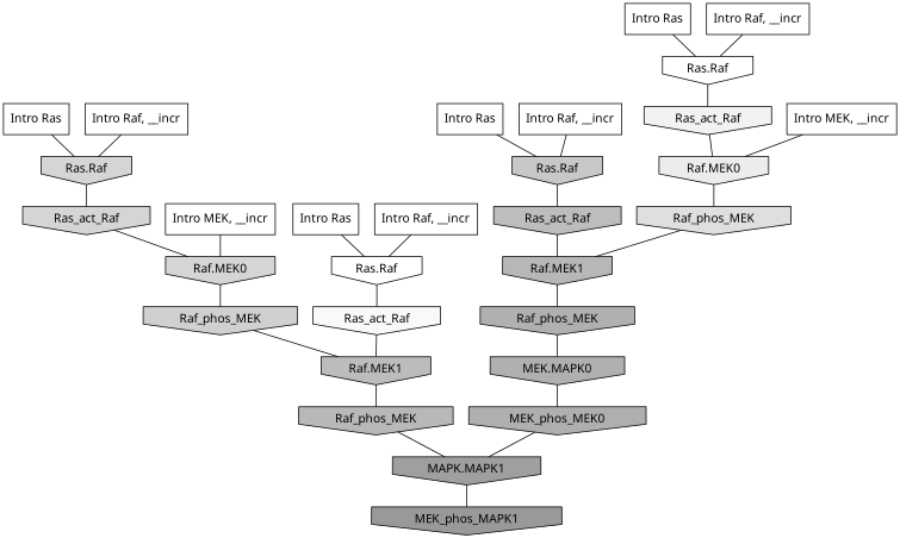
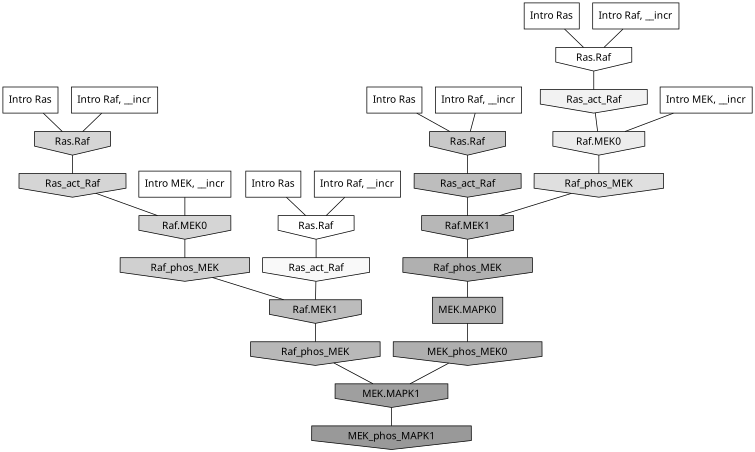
  digraph {
    rankdir=TB
    ranksep=0.30
    node [fillcolor="0.000 0.000 1.000" fontname="CMU Serif" shape=invhouse style=filled]
    edge [color="0.000 0.000 0.000" dir=none fontname="CMU Serif"]
    n1 [label="Intro Ras" shape=rectangle]
    n2 [fillcolor="0.000 0.000 0.833" label="Ras.Raf"]
    n3 [fillcolor="0.000 0.000 0.833" label=Ras_act_Raf]
    n4 [label="Intro Ras" shape=rectangle]
    n5 [fillcolor="0.000 0.000 0.784" label="Ras.Raf"]
    n6 [fillcolor="0.000 0.000 0.739" label=Ras_act_Raf]
    n7 [label="Intro Ras" shape=rectangle]
    n8 [label="Ras.Raf"]
    n9 [fillcolor="0.000 0.000 0.948" label=Ras_act_Raf]
    n10 [label="Intro Ras" shape=rectangle]
    n11 [label="Ras.Raf"]
    n12 [fillcolor="0.000 0.000 0.975" label=Ras_act_Raf]
    n13 [label="Intro Raf, __incr" shape=rectangle]
    n14 [label="Intro Raf, __incr" shape=rectangle]
    n15 [label="Intro Raf, __incr" shape=rectangle]
    n16 [label="Intro Raf, __incr" shape=rectangle]
    n17 [label="Intro MEK, __incr" shape=rectangle]
    n18 [fillcolor="0.000 0.000 0.925" label="Raf.MEK0"]
    n19 [fillcolor="0.000 0.000 0.873" label=Raf_phos_MEK]
    n20 [label="Intro MEK, __incr" shape=rectangle]
    n21 [fillcolor="0.000 0.000 0.833" label="Raf.MEK0"]
    n22 [fillcolor="0.000 0.000 0.816" label=Raf_phos_MEK]
-   n23 [fillcolor="0.000 0.000 0.689" label="MEK.MAPK0"]
+   n23 [fillcolor="0.000 0.000 0.689" label="MEK.MAPK0" shape=box]
    n24 [fillcolor="0.000 0.000 0.687" label=MEK_phos_MEK0]
    n25 [fillcolor="0.000 0.000 0.735" label="Raf.MEK1"]
    n26 [fillcolor="0.000 0.000 0.720" label=Raf_phos_MEK]
    n27 [fillcolor="0.000 0.000 0.717" label="Raf.MEK1"]
    n28 [fillcolor="0.000 0.000 0.689" label=Raf_phos_MEK]
-   n29 [fillcolor="0.000 0.000 0.625" label="MAPK.MAPK1"]
+   n29 [fillcolor="0.000 0.000 0.625" label="MEK.MAPK1"]
    n30 [fillcolor="0.000 0.000 0.600" label=MEK_phos_MAPK1]
    n1 -> n2
    n2 -> n3
    n3 -> n21
    n4 -> n5
    n5 -> n6
    n6 -> n27
    n7 -> n8
    n8 -> n9
    n9 -> n18
    n10 -> n11
    n11 -> n12
    n12 -> n25
    n13 -> n11
    n14 -> n8
    n15 -> n5
    n16 -> n2
    n17 -> n18
    n18 -> n19
    n19 -> n27
    n20 -> n21
    n21 -> n22
    n22 -> n25
    n23 -> n24
    n24 -> n29
    n25 -> n26
    n26 -> n29
    n27 -> n28
    n28 -> n23
    n29 -> n30
  }
